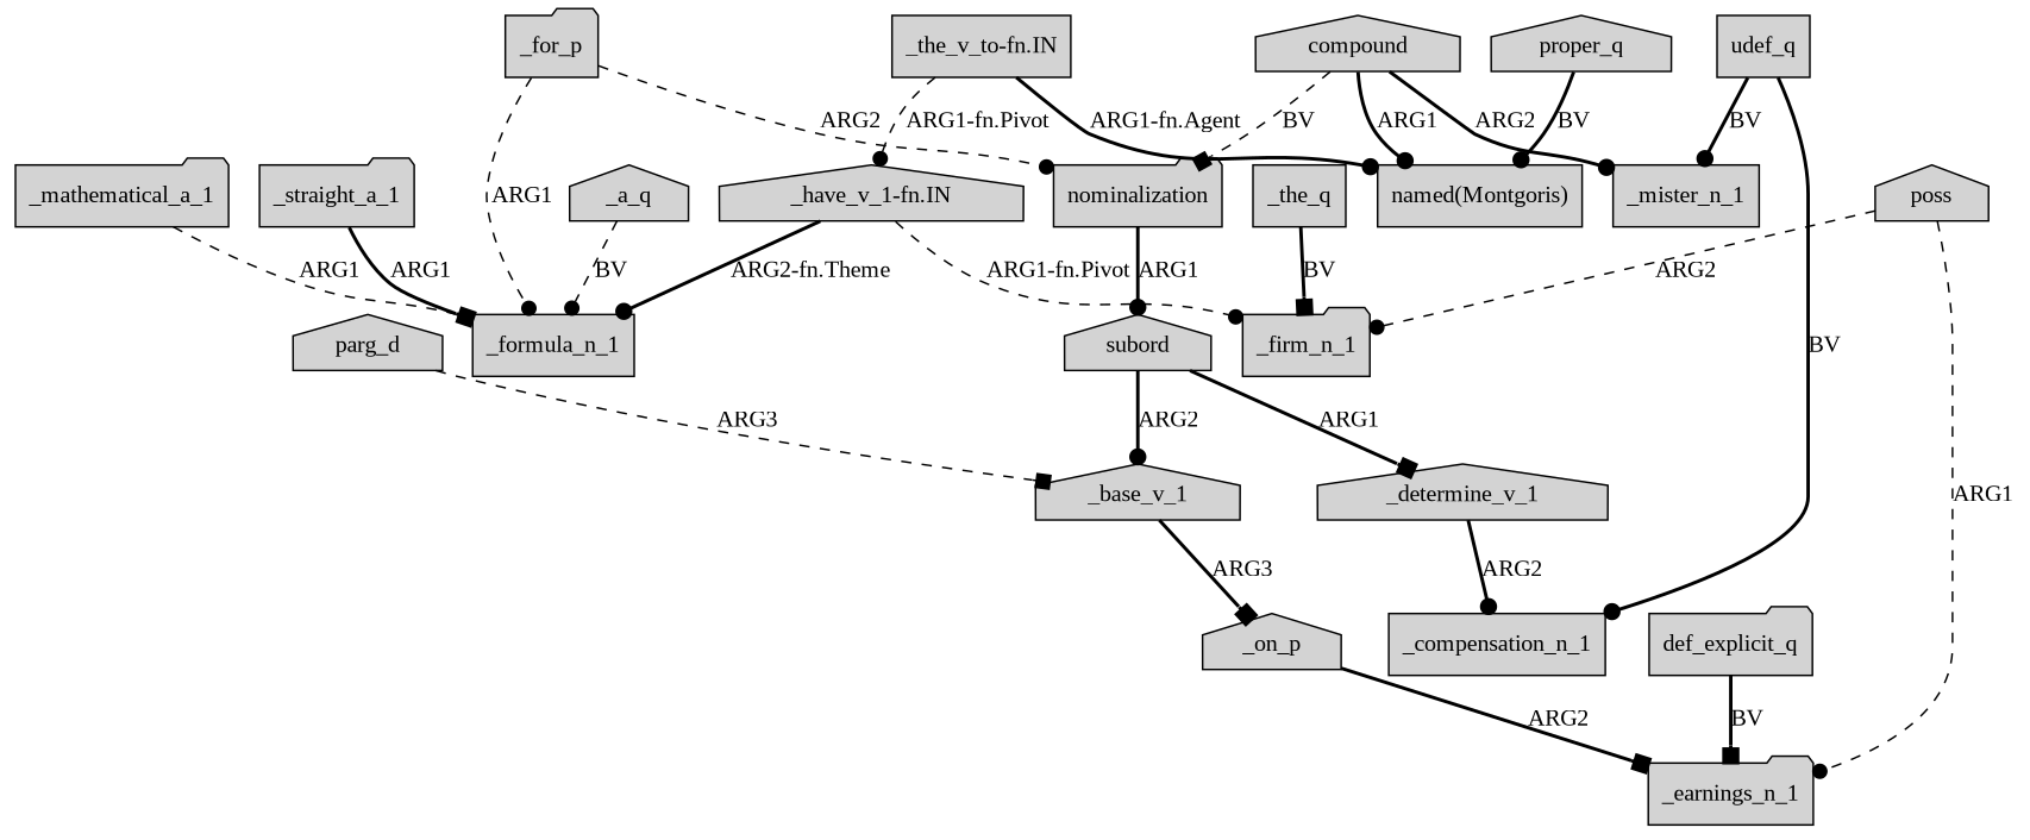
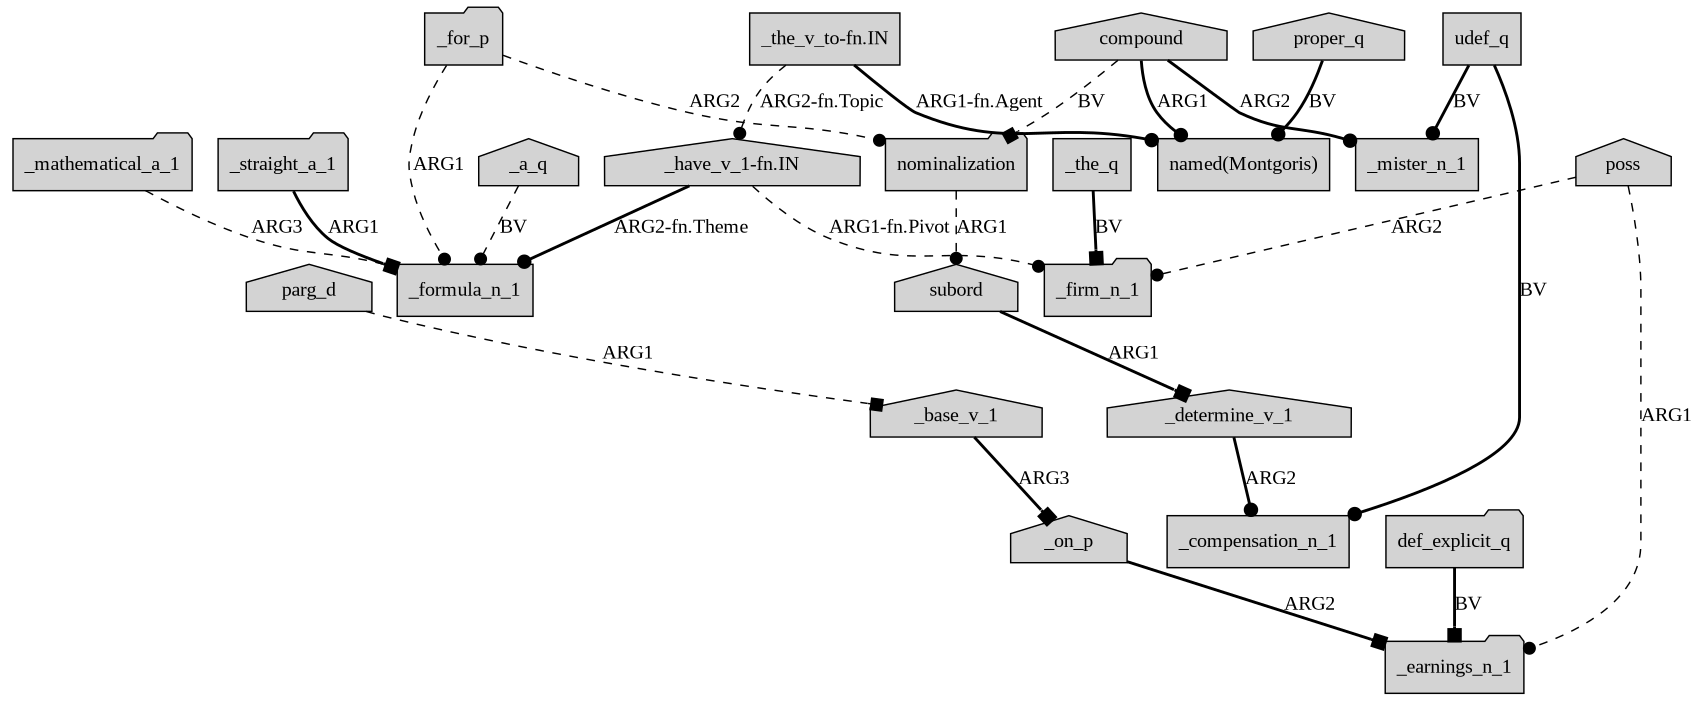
  digraph {
    fontname="Liberation Serif"
    node [fontname="Liberation Serif" shape=house style=filled]
    edge [arrowhead=dot fontname="Liberation Serif" style=bold]
    _formula_n_1 [shape=box]
    _a_q
    subord
    _base_v_1
    _determine_v_1
    _on_p
    _compensation_n_1 [shape=box]
    _earnings_n_1 [shape=folder]
    udef_q [shape=box]
    _mister_n_1 [shape=box]
    nominalization [shape=folder]
    compound
    "named(Montgoris)" [shape=box]
    _for_p [shape=folder]
    "_have_v_1-fn.IN"
    _firm_n_1 [shape=folder]
    _mathematical_a_1 [shape=folder]
    proper_q
    n19 [label="_the_v_to-fn.IN" shape=box]
    poss
    _the_q [shape=box]
    _straight_a_1 [shape=folder]
    parg_d
    def_explicit_q [shape=folder]
    _a_q -> _formula_n_1 [label=BV style=dashed]
-   subord -> _base_v_1 [label=ARG2]
    subord -> _determine_v_1 [arrowhead=box label=ARG1]
    _base_v_1 -> _on_p [arrowhead=box label=ARG3]
    _determine_v_1 -> _compensation_n_1 [label=ARG2]
    _on_p -> _earnings_n_1 [arrowhead=box label=ARG2]
    udef_q -> _compensation_n_1 [label=BV]
    udef_q -> _mister_n_1 [label=BV]
-   nominalization -> subord [label=ARG1]
+   nominalization -> subord [label=ARG1 style=dashed]
    compound -> _mister_n_1 [label=ARG2]
    compound -> nominalization [arrowhead=box label=BV style=dashed]
    compound -> "named(Montgoris)" [label=ARG1]
    _for_p -> _formula_n_1 [label=ARG1 style=dashed]
    _for_p -> nominalization [label=ARG2 style=dashed]
    "_have_v_1-fn.IN" -> _formula_n_1 [label="ARG2-fn.Theme"]
    "_have_v_1-fn.IN" -> _firm_n_1 [label="ARG1-fn.Pivot" style=dashed]
-   _mathematical_a_1 -> _formula_n_1 [label=ARG1 style=dashed]
+   _mathematical_a_1 -> _formula_n_1 [label=ARG3 style=dashed]
    proper_q -> "named(Montgoris)" [label=BV]
    n19 -> "named(Montgoris)" [label="ARG1-fn.Agent"]
-   n19 -> "_have_v_1-fn.IN" [label="ARG1-fn.Pivot" style=dashed]
+   n19 -> "_have_v_1-fn.IN" [label="ARG2-fn.Topic" style=dashed]
    poss -> _earnings_n_1 [label=ARG1 style=dashed]
    poss -> _firm_n_1 [label=ARG2 style=dashed]
    _the_q -> _firm_n_1 [arrowhead=box label=BV]
    _straight_a_1 -> _formula_n_1 [arrowhead=box label=ARG1]
-   parg_d -> _base_v_1 [arrowhead=box label=ARG3 style=dashed]
+   parg_d -> _base_v_1 [arrowhead=box label=ARG1 style=dashed]
    def_explicit_q -> _earnings_n_1 [arrowhead=box label=BV]
  }
